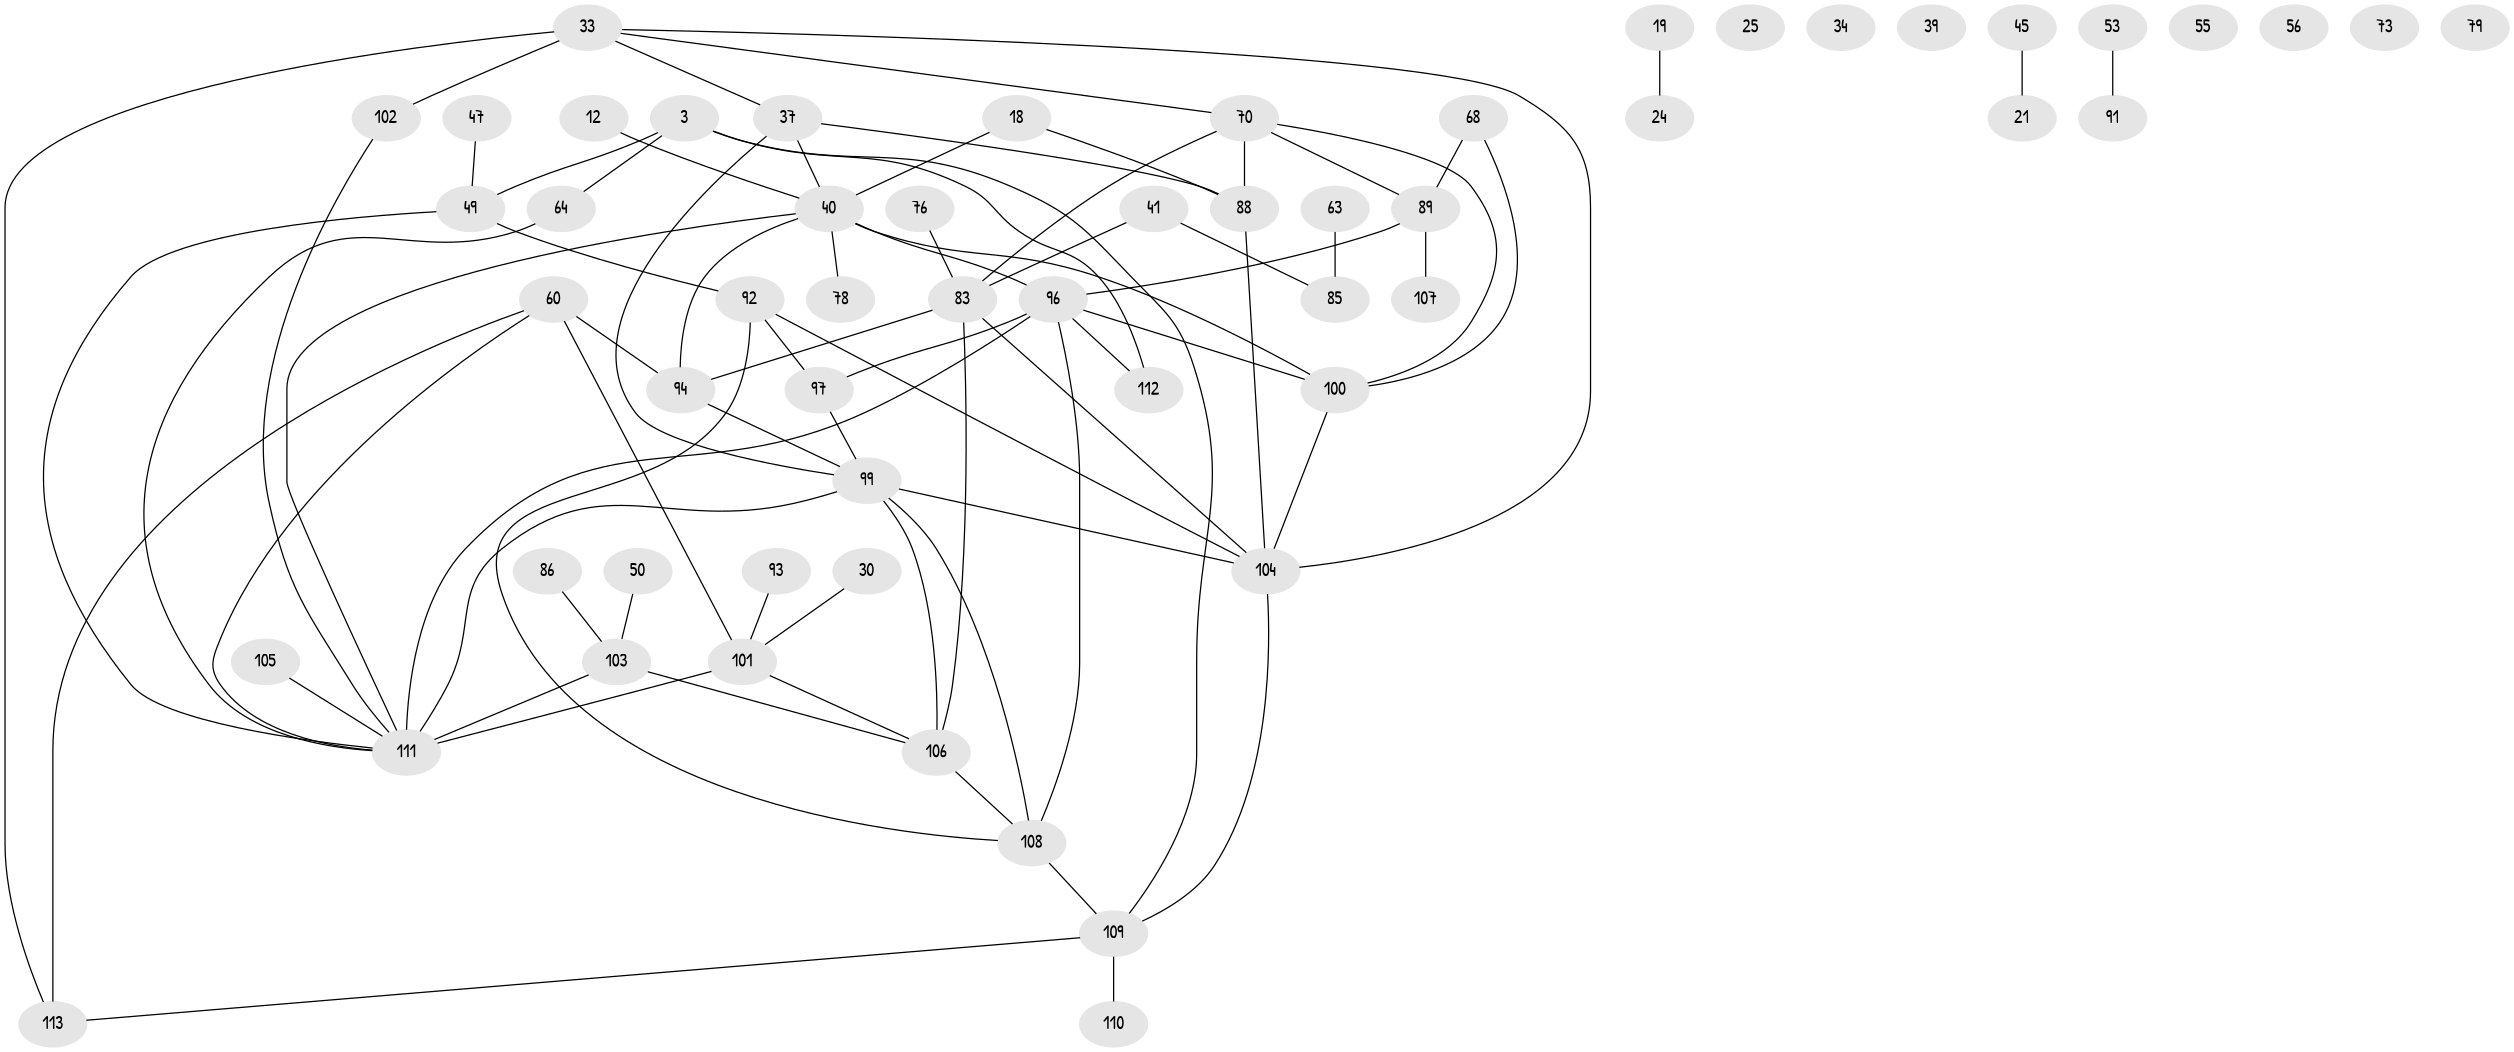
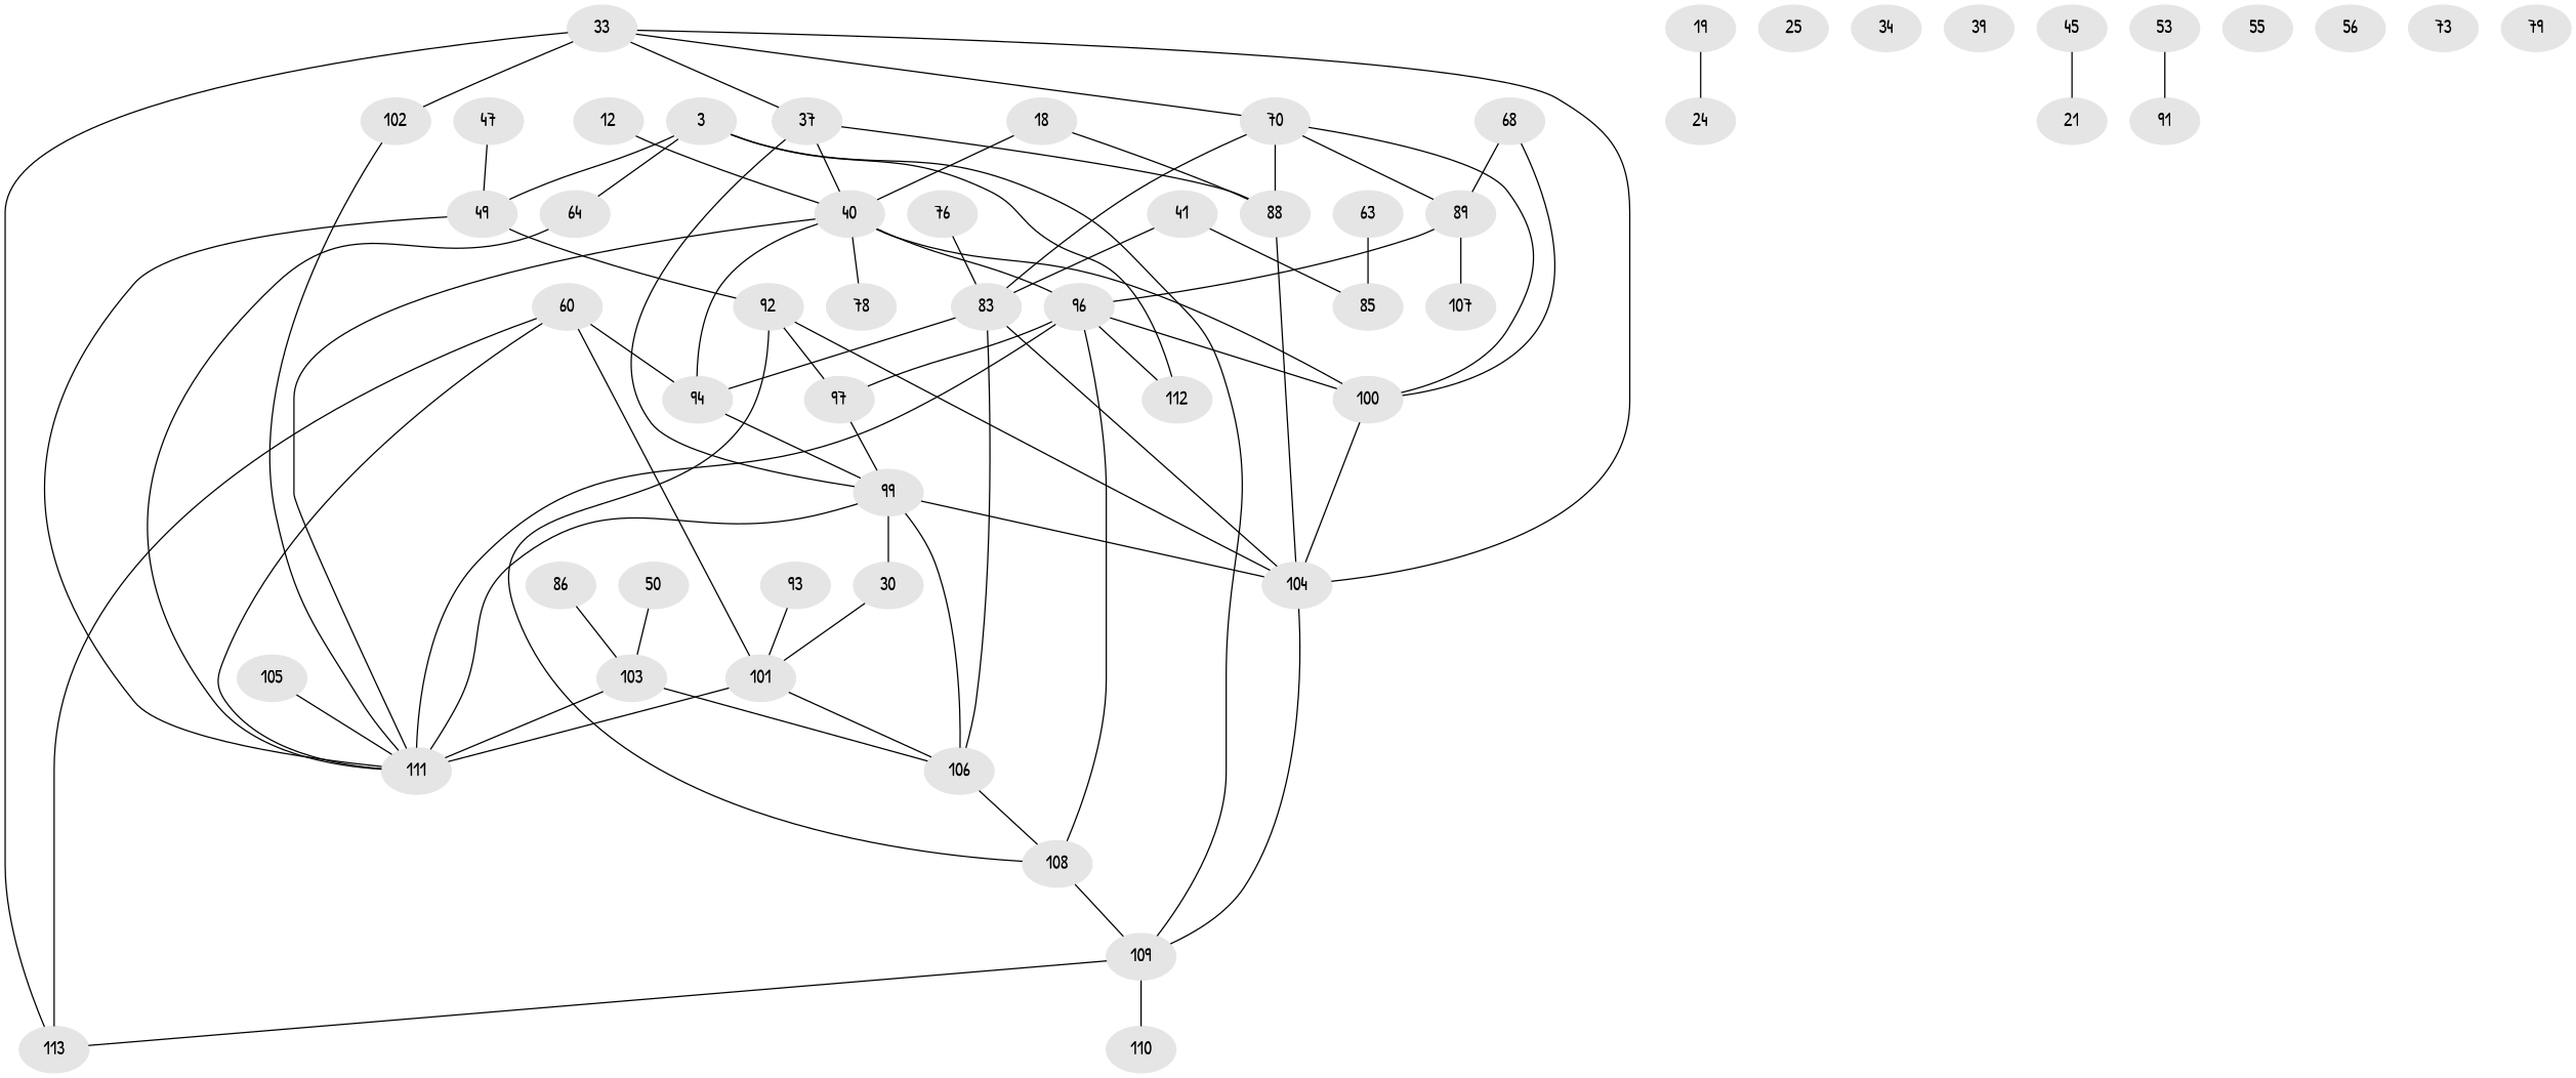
  graph {
    fontname="Patrick Hand"
    node [color=gray90 fontname="Patrick Hand" style=filled]
    edge [fontname="Patrick Hand"]
    49 [super="+13"]
    111 [super="+4+23"]
    92
    3
    64 [super="+21"]
    109 [super="+65+8"]
    112
    113 [super="+82"]
    110
    40 [super="+16"]
    78
    94 [super="+74+90+87"]
    96 [super="+11+17+80"]
    100
    12
    18
    88 [super="+15"]
    104 [super="+57+66"]
    19
    24
    25
    101 [super="+69"]
    106 [super="+42+30+77+98+84"]
    n24 [label=30]
    33 [super="+22"]
    37
    70 [super="+28"]
    102 [super="+58"]
    99 [super="+51+81"]
    83 [super="+1+27"]
    89
    34
    108 [super="+95"]
    39
    97 [super="+59"]
    41
    85
    n38 [label=21]
    45
    47
    50
    103
    53
    91
    55
    56
    60 [super="+6"]
    63
    68
    107
    73
    76
    79
    86
    93
    105
    49 -- 111
    49 -- 92
    92 -- 104
    92 -- 108
    92 -- 97
    3 -- 49
    3 -- 64 [weight=2]
    3 -- 109
    3 -- 112
    64 -- 111
    109 -- 113
    109 -- 110
    40 -- 111
    40 -- 78
    40 -- 94
    40 -- 96
    40 -- 100 [weight=2]
    94 -- 99 [weight=2]
    96 -- 111
    96 -- 112 [weight=2]
    96 -- 100
    96 -- 108 [weight=3]
    96 -- 97 [weight=2]
    100 -- 104 [weight=2]
    12 -- 40
    18 -- 40
    18 -- 88
    88 -- 104
    104 -- 109
    19 -- 24
    101 -- 111 [weight=2]
    101 -- 106
    106 -- 108
    n24 -- 101
    33 -- 113
    33 -- 104
    33 -- 37
    33 -- 70
    33 -- 102 [weight=2]
    37 -- 40
    37 -- 88
    37 -- 99
    70 -- 100
    70 -- 88
    70 -- 83
    70 -- 89
    102 -- 111
    99 -- 111 [weight=2]
    99 -- 104 [weight=2]
    99 -- 106
-   99 -- 108 [weight=4]
+   99 -- n24 [weight=4]
    83 -- 94
    83 -- 104 [weight=2]
    83 -- 106
    89 -- 96
    89 -- 107
    108 -- 109
    97 -- 99 [weight=3]
    41 -- 83
    41 -- 85
    45 -- n38
    47 -- 49
    50 -- 103
    103 -- 111
    103 -- 106
    53 -- 91
    60 -- 111
    60 -- 113 [weight=2]
    60 -- 94 [weight=2]
    60 -- 101
    63 -- 85
    68 -- 100
    68 -- 89
    76 -- 83
    86 -- 103
    93 -- 101
    105 -- 111
  }
